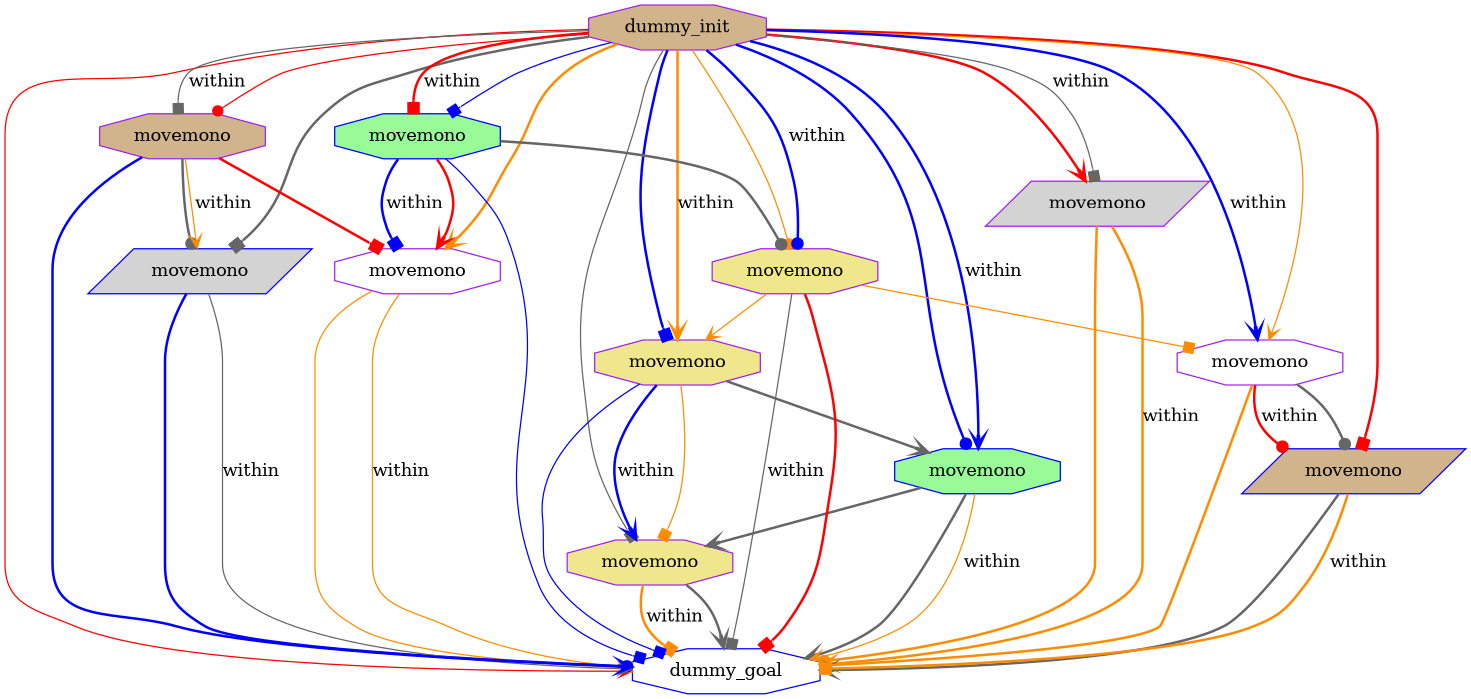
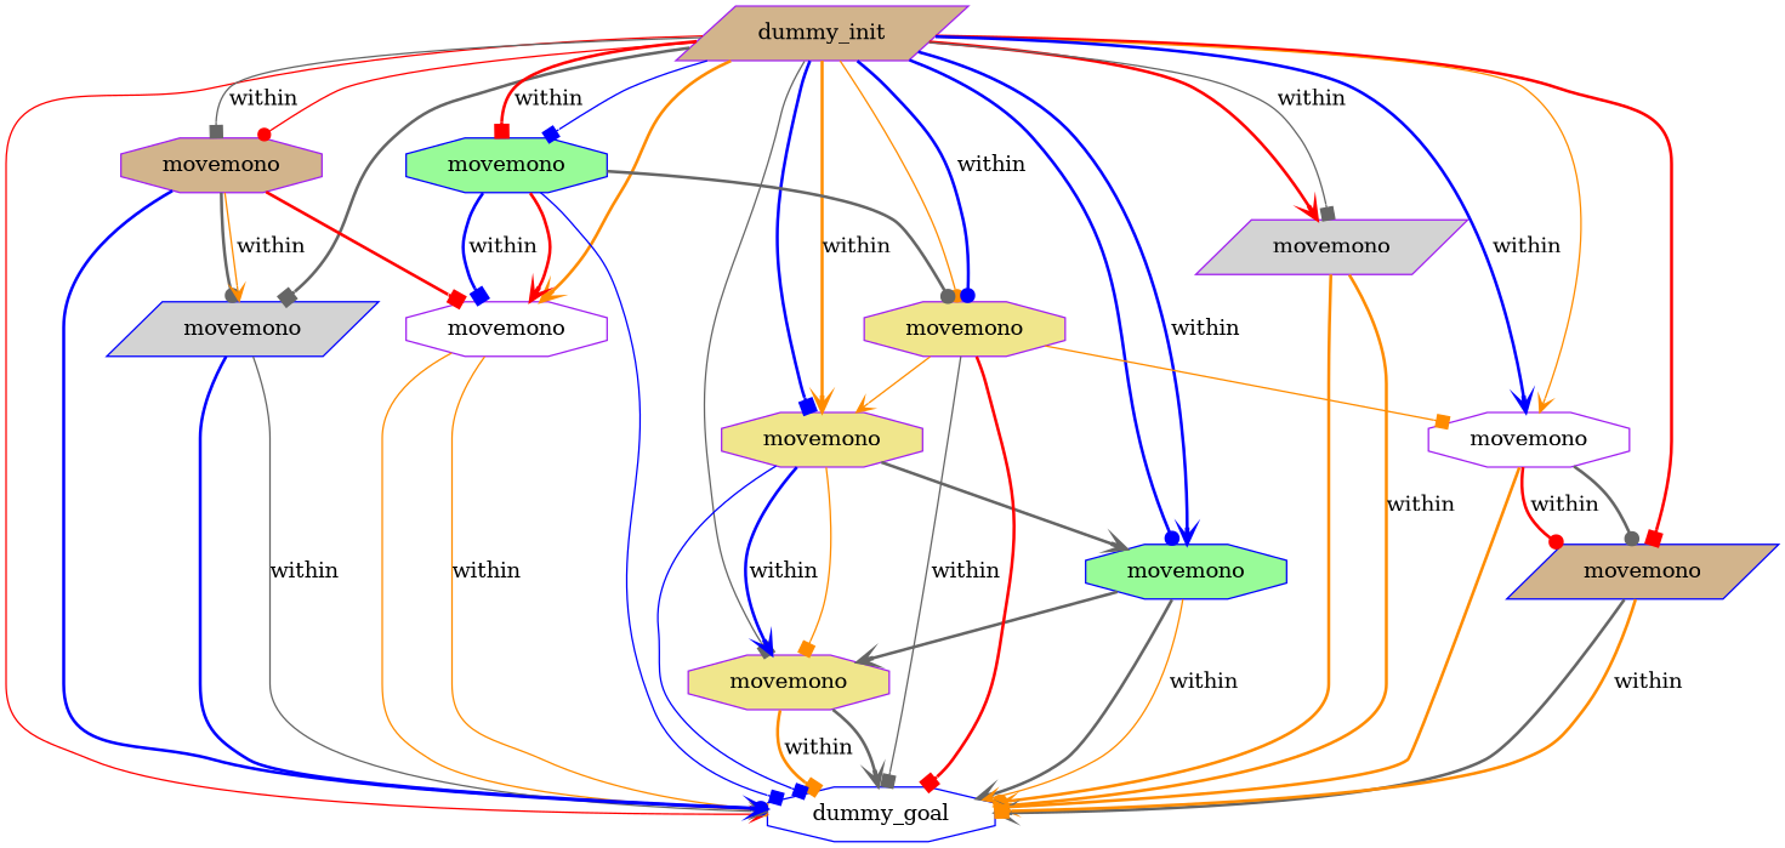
  digraph {
    node [fillcolor=tan style=filled color=purple shape=octagon]
    edge [color=darkorange style=bold arrowhead=vee]
-   n1 [label=dummy_init]
+   n1 [label=dummy_init shape=parallelogram]
    n2 [fillcolor=white label=dummy_goal color=blue]
    n3 [fillcolor=white label=movemono]
    n4 [fillcolor=khaki label=movemono]
    n5 [fillcolor=khaki label=movemono]
    n6 [fillcolor=lightgrey label=movemono shape=parallelogram]
    n7 [fillcolor=lightgrey label=movemono color=blue shape=parallelogram]
    n8 [label=movemono]
    n9 [label=movemono color=blue shape=parallelogram]
    n10 [fillcolor=white label=movemono]
    n11 [fillcolor=palegreen label=movemono color=blue]
    n12 [fillcolor=khaki label=movemono]
    n13 [fillcolor=palegreen label=movemono color=blue]
    n1 -> n2 [color=red style=solid]
    n1 -> n3
    n1 -> n4 [color=gray40 style=solid arrowhead=box]
    n1 -> n5 [color=blue arrowhead=box]
    n1 -> n5 [label=within]
    n1 -> n6 [color=red]
    n1 -> n6 [color=gray40 label=within style=solid arrowhead=box]
    n1 -> n7 [color=gray40 arrowhead=box]
    n1 -> n8 [color=red style=solid arrowhead=dot]
    n1 -> n8 [color=gray40 label=within style=solid arrowhead=box]
    n1 -> n9 [color=red arrowhead=box]
    n1 -> n10 [style=solid]
    n1 -> n10 [color=blue label=within]
    n1 -> n11 [color=blue arrowhead=dot]
    n1 -> n11 [color=blue label=within]
    n1 -> n12 [style=solid arrowhead=dot]
    n1 -> n12 [color=blue label=within arrowhead=dot]
    n1 -> n13 [color=blue style=solid arrowhead=box]
    n1 -> n13 [color=red label=within arrowhead=box]
    n3 -> n2 [style=solid]
    n3 -> n2 [label=within style=solid arrowhead=box]
    n4 -> n2 [color=gray40]
    n4 -> n2 [label=within arrowhead=box]
    n5 -> n2 [color=blue style=solid arrowhead=box]
    n5 -> n4 [style=solid arrowhead=box]
    n5 -> n4 [color=blue label=within]
    n5 -> n11 [color=gray40]
    n6 -> n2 [arrowhead=dot]
    n6 -> n2 [label=within]
    n7 -> n2 [color=blue arrowhead=dot]
    n7 -> n2 [color=gray40 label=within style=solid]
    n8 -> n2 [color=blue]
    n8 -> n3 [color=red arrowhead=box]
    n8 -> n7 [color=gray40 arrowhead=dot]
    n8 -> n7 [label=within style=solid]
    n9 -> n2 [color=gray40]
    n9 -> n2 [label=within arrowhead=box]
    n10 -> n2 [arrowhead=dot]
    n10 -> n9 [color=gray40 arrowhead=dot]
    n10 -> n9 [color=red label=within arrowhead=dot]
    n11 -> n2 [color=gray40]
    n11 -> n2 [label=within style=solid]
    n11 -> n4 [color=gray40]
    n12 -> n2 [color=red arrowhead=box]
    n12 -> n2 [color=gray40 label=within style=solid arrowhead=box]
    n12 -> n5 [style=solid]
    n12 -> n10 [style=solid arrowhead=box]
    n13 -> n2 [color=blue style=solid arrowhead=box]
    n13 -> n3 [color=red]
    n13 -> n3 [color=blue label=within arrowhead=box]
    n13 -> n12 [color=gray40 arrowhead=dot]
  }
